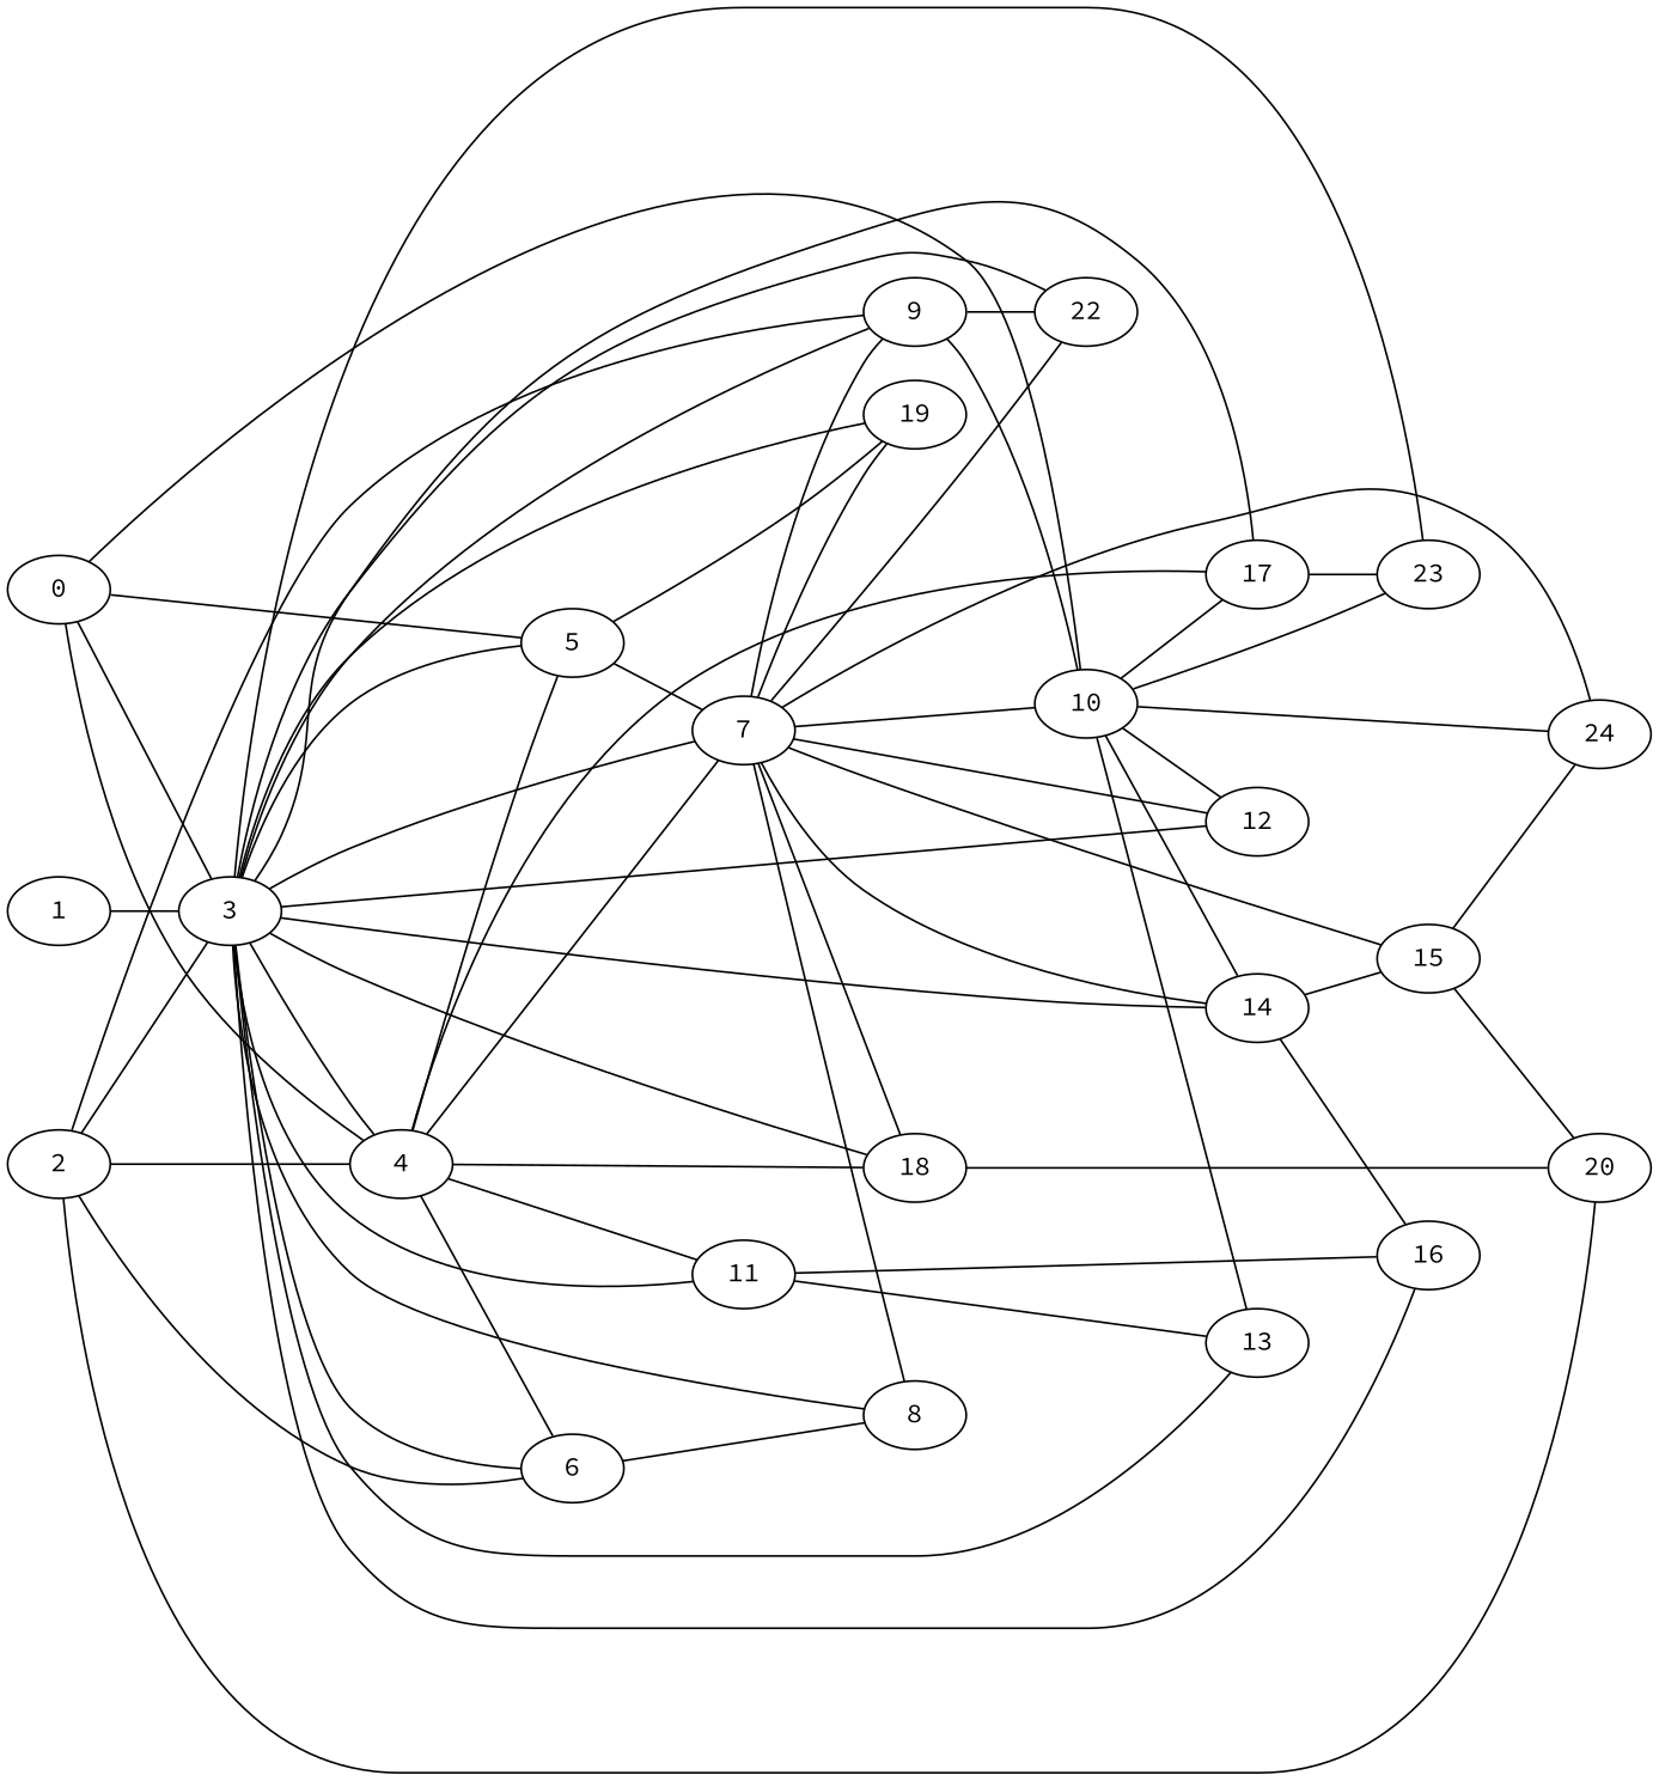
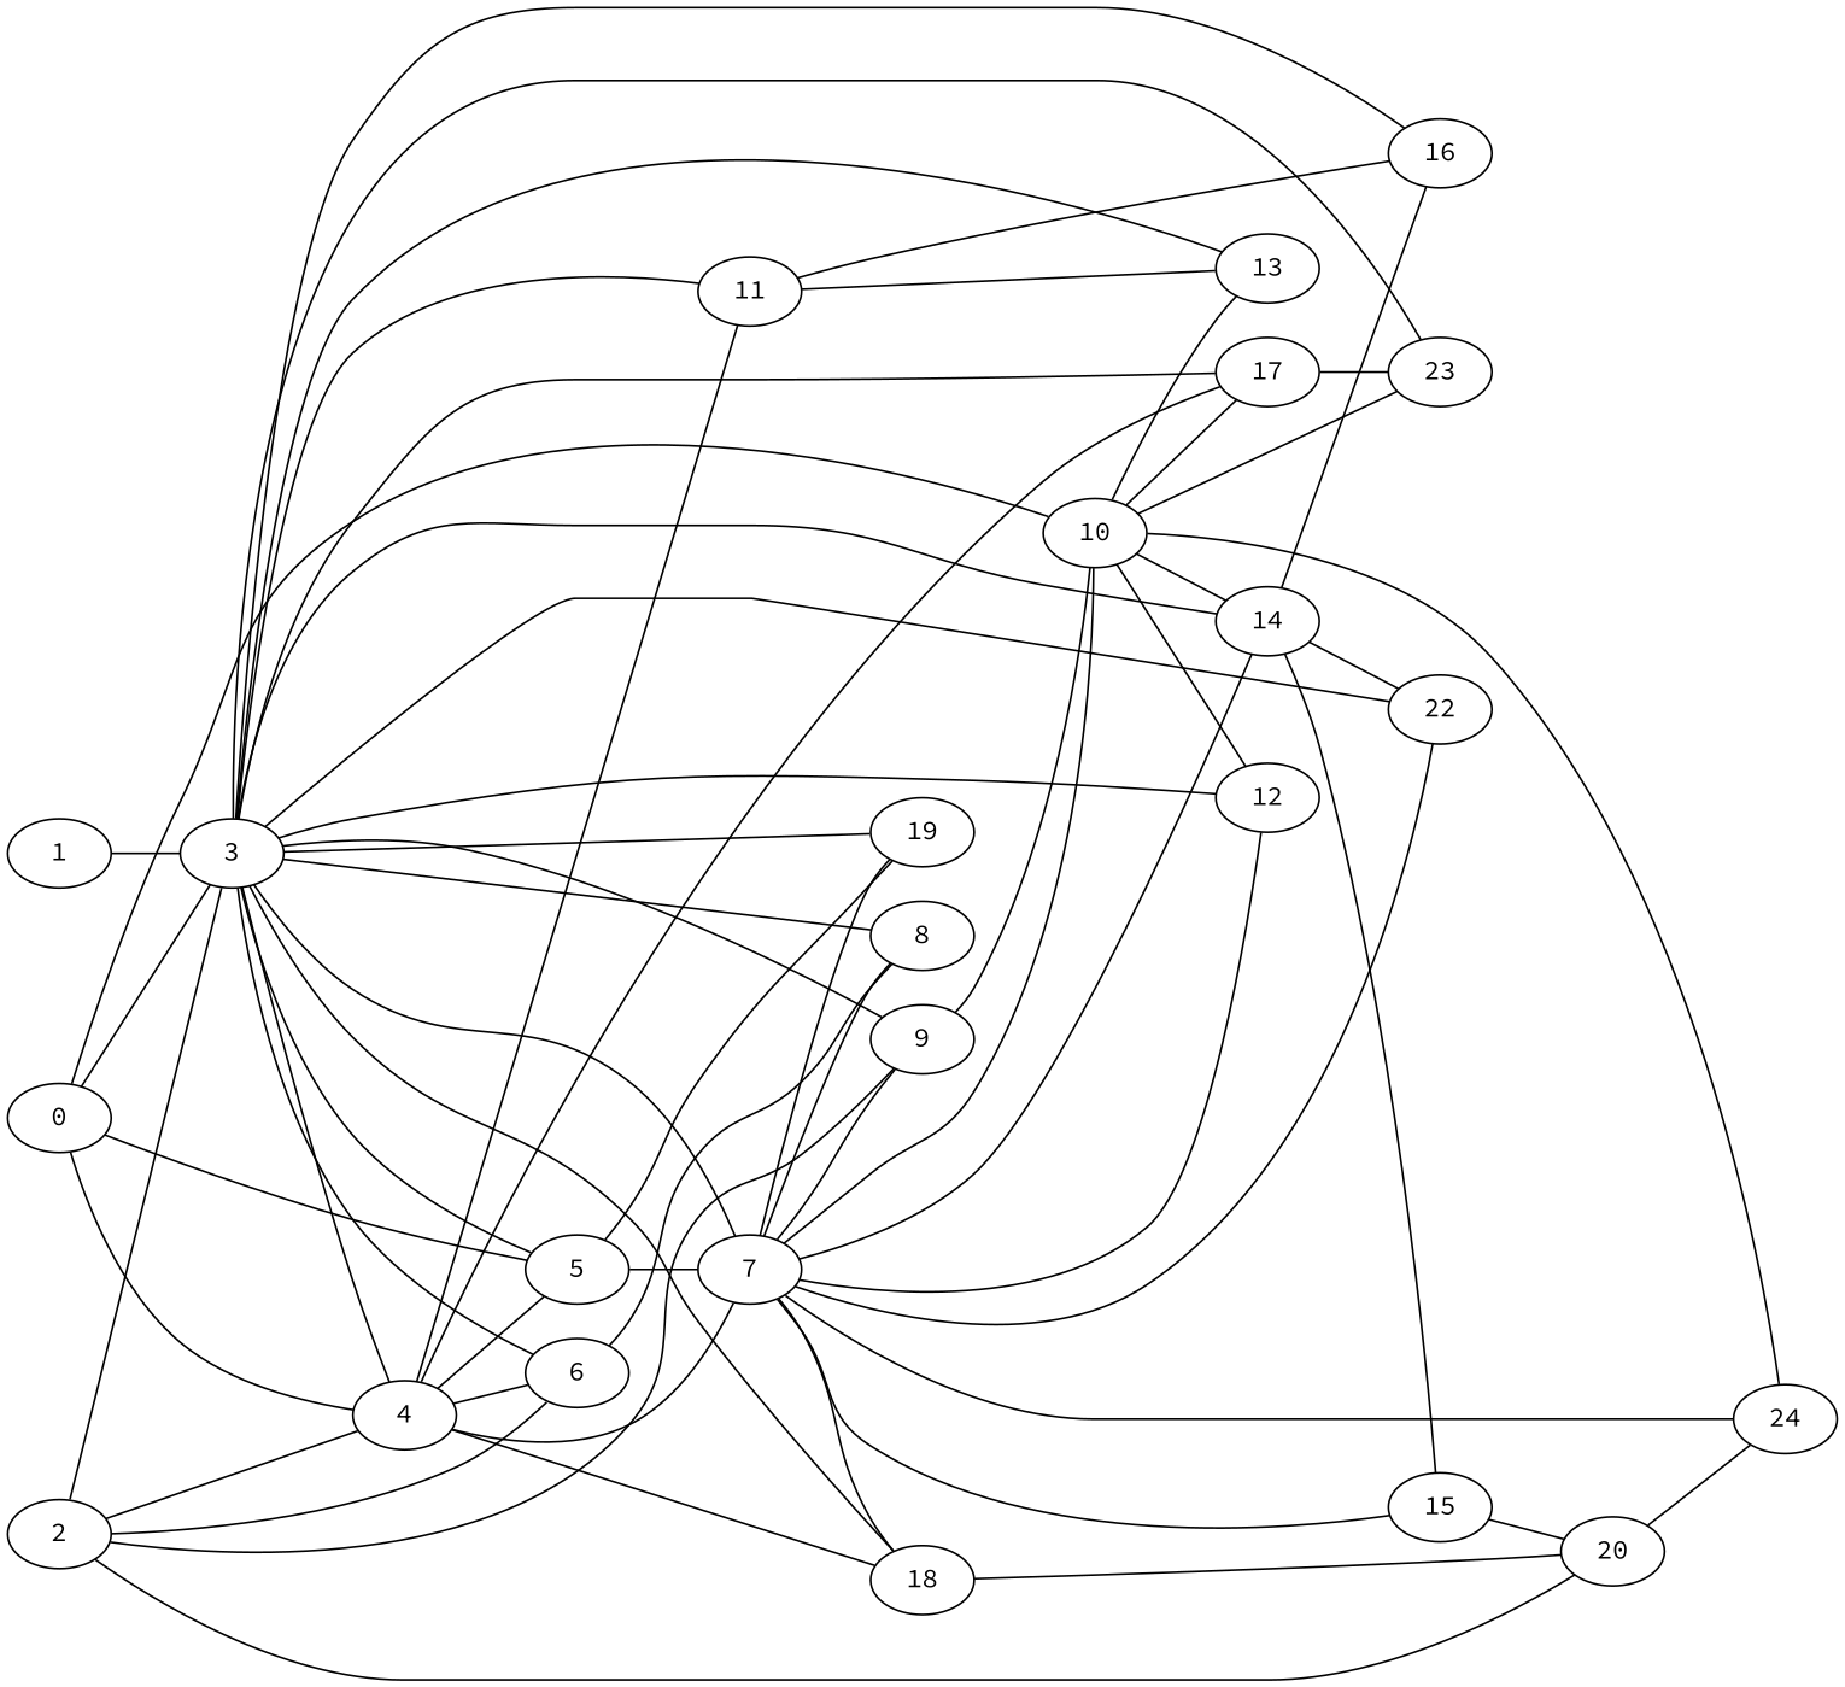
  strict graph {
    fontname="Source Code Pro"
    rankdir=LR
    node [fontname="Source Code Pro"]
    edge [fontname="Source Code Pro" is_available=True prob=1.0]
    0
    3
    4
    5
    10
    6
    9
    7
    8
    11
    12
    13
    14
    16
    17
    18
    19
    22
    23
    24
    1
    2
    20
    15
    0 -- 3 [prob=0.399929668208]
    0 -- 4 [prob=0.193970561544]
    0 -- 5 [prob=0.0537415492353]
    0 -- 10
    3 -- 4 [prob=0.0879229898281]
    3 -- 5 [prob=0.0501270721997]
    3 -- 6 [prob=0.688195739839]
    3 -- 9 [prob=0.820367883636]
    3 -- 7
    3 -- 8 [prob=0.278987111611]
    3 -- 11
    3 -- 12
    3 -- 13
    3 -- 14
    3 -- 16
    3 -- 17 [prob=0.446104331605]
    3 -- 18 [prob=0.178825826907]
    3 -- 19
    3 -- 22 [prob=0.821818153053]
    3 -- 23
    4 -- 5
    4 -- 6
    4 -- 7 [prob=0.376542064199]
    4 -- 11 [prob=0.169237588664]
    4 -- 17 [prob=0.598592842236]
    4 -- 18 [prob=0.204726410789]
    5 -- 7 [prob=0.890952571608]
    5 -- 19 [prob=0.420609106083]
    10 -- 12
    10 -- 13 [prob=0.0374681410322]
    10 -- 14 [prob=0.450900428991]
    10 -- 17
    10 -- 23 [prob=0.543796464717]
    10 -- 24 [prob=0.0510647433192]
    6 -- 8
    9 -- 10
    7 -- 10 [prob=0.530266413422]
    7 -- 9 [prob=0.827255007012]
    7 -- 8 [prob=0.8385812904]
    7 -- 12 [prob=0.506582211077]
    7 -- 14
    7 -- 18 [prob=0.164654443686]
    7 -- 19 [prob=0.549675950688]
    7 -- 22
    7 -- 24 [prob=0.779299521697]
    7 -- 15 [prob=0.239371809644]
    11 -- 13 [prob=0.801811872688]
    11 -- 16 [prob=0.632037928892]
    14 -- 16 [prob=0.427877828553]
-   9 -- 22 [prob=0.251635487963]
+   14 -- 22 [prob=0.251635487963]
    14 -- 15 [prob=0.237779414474]
    17 -- 23 [prob=0.705274820462]
    18 -- 20 [prob=0.052550267232]
    1 -- 3 [prob=0.643191696521]
    2 -- 3
    2 -- 4
    2 -- 6 [prob=0.366460047059]
    2 -- 9 [prob=0.628326659603]
    2 -- 20 [prob=0.396190459675]
-   15 -- 24
+   20 -- 24
    15 -- 20 [prob=0.646915767209]
  }
